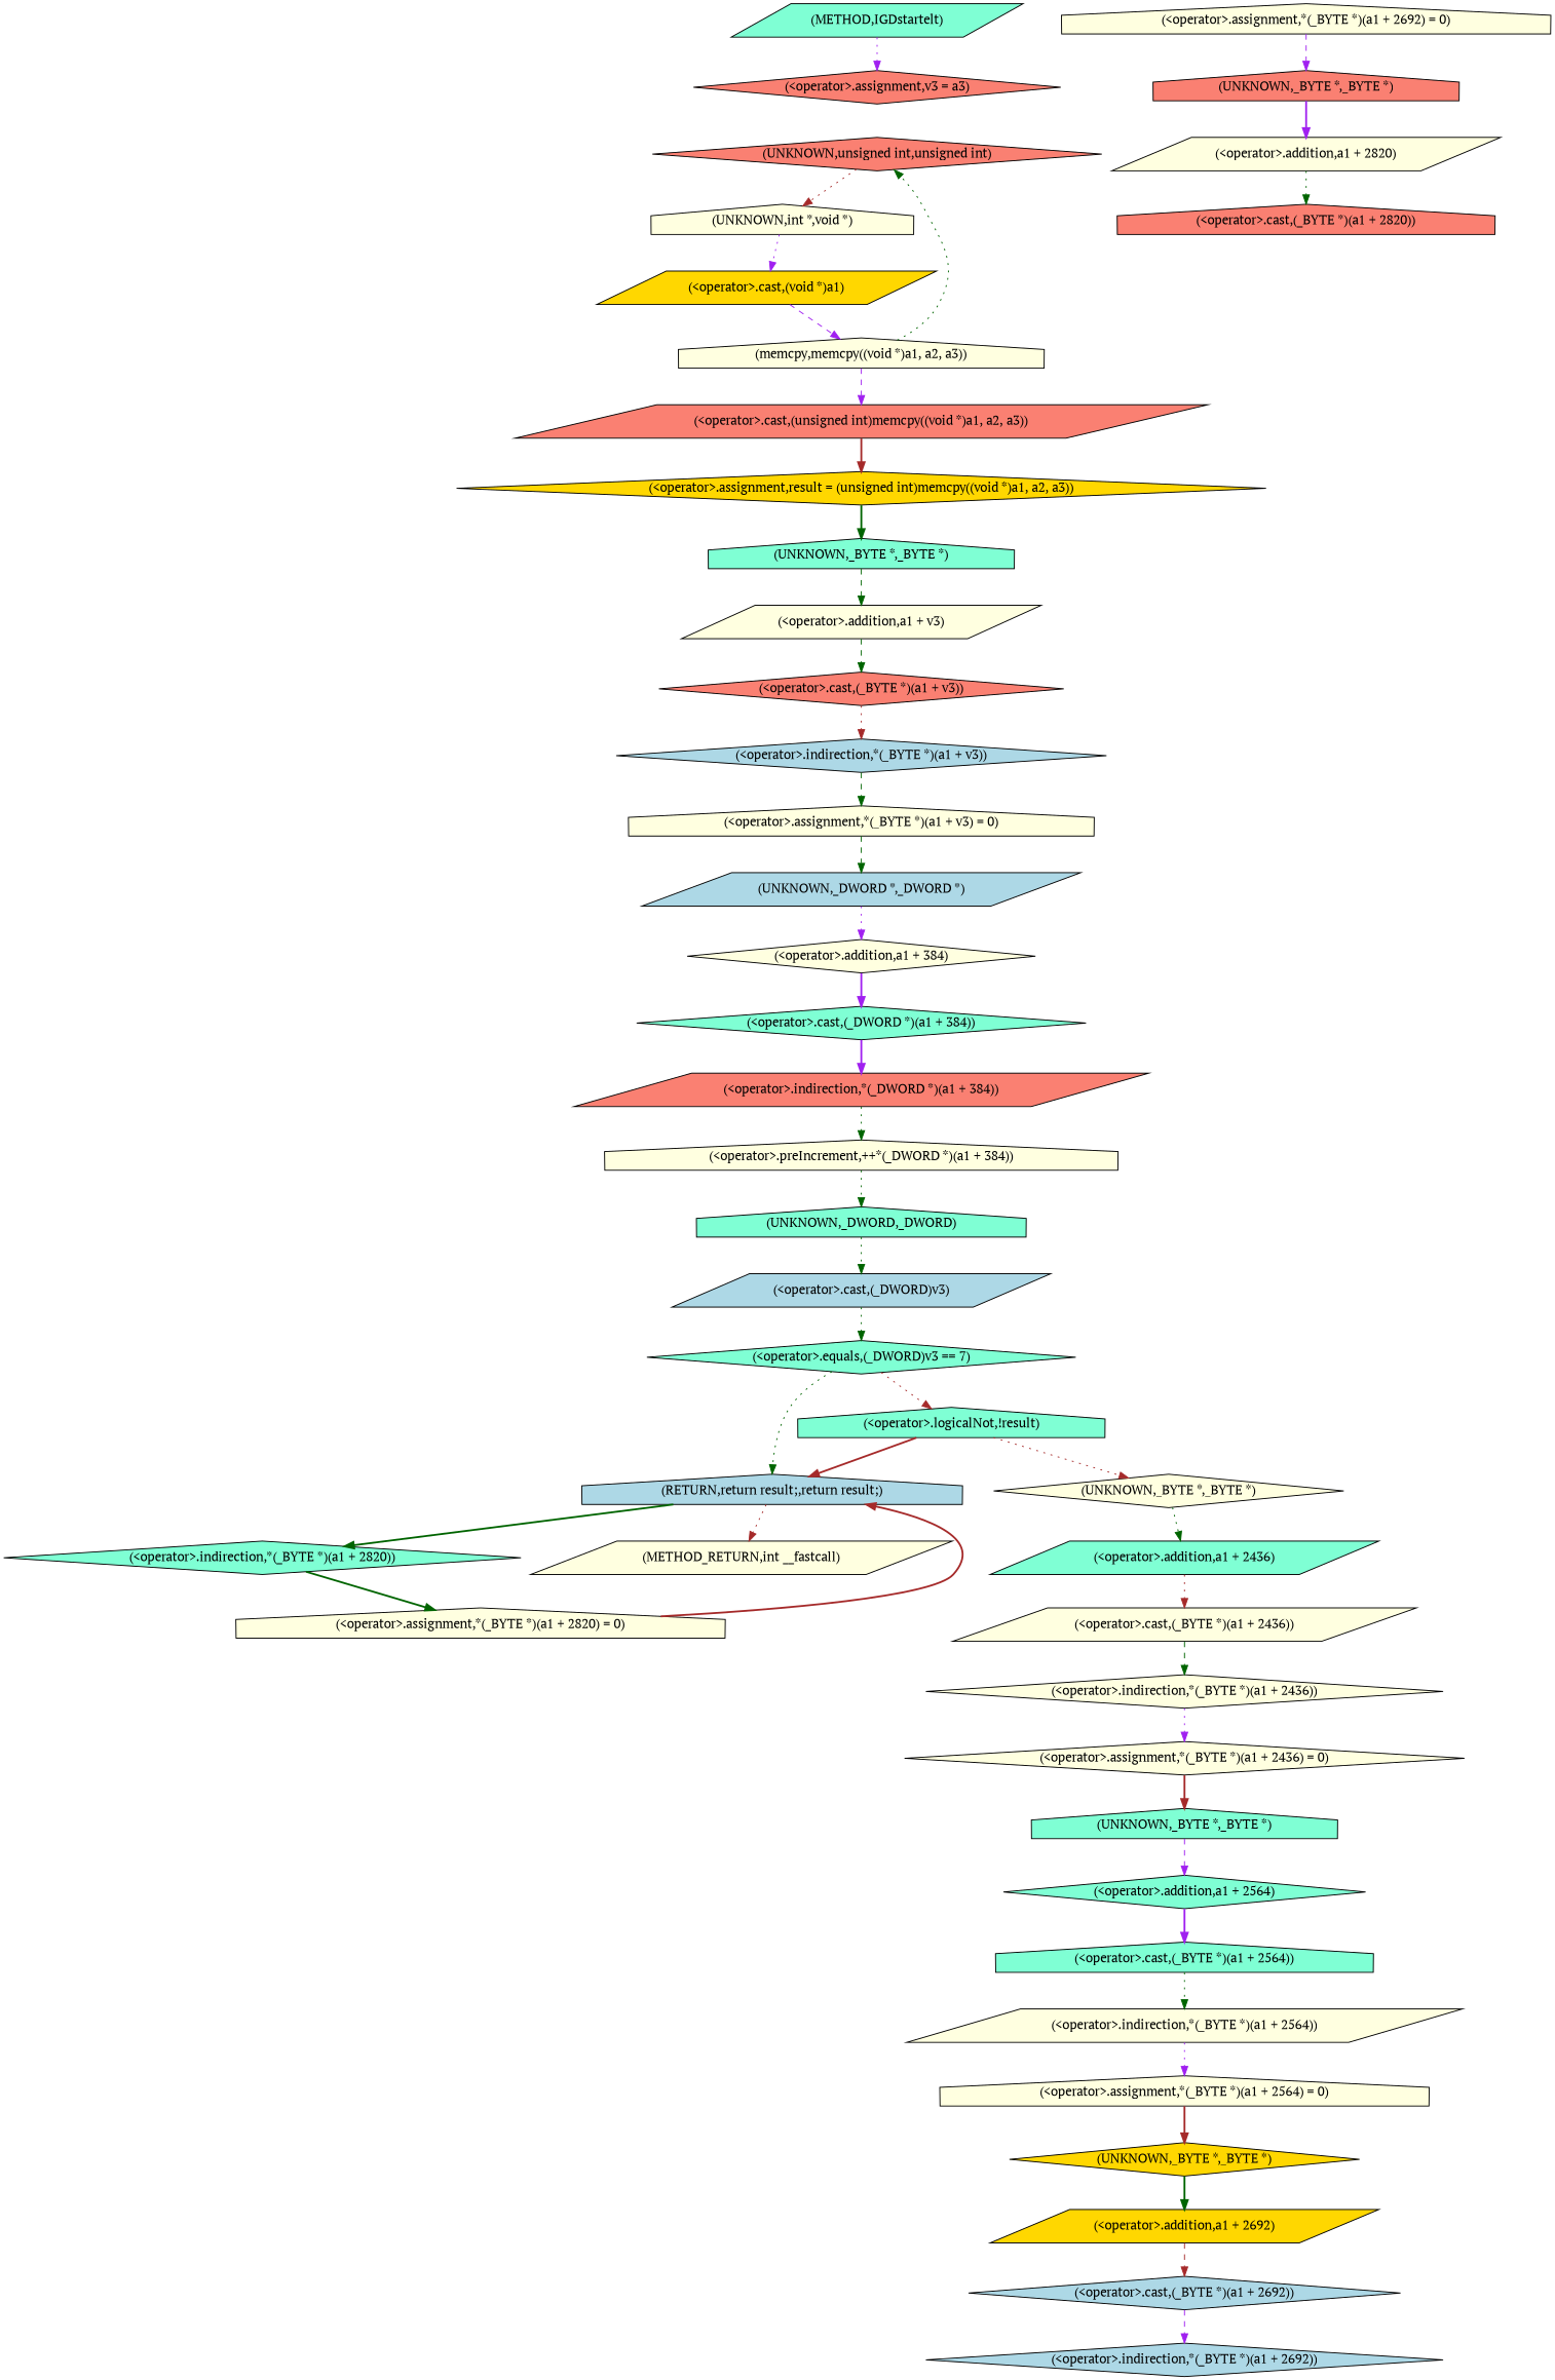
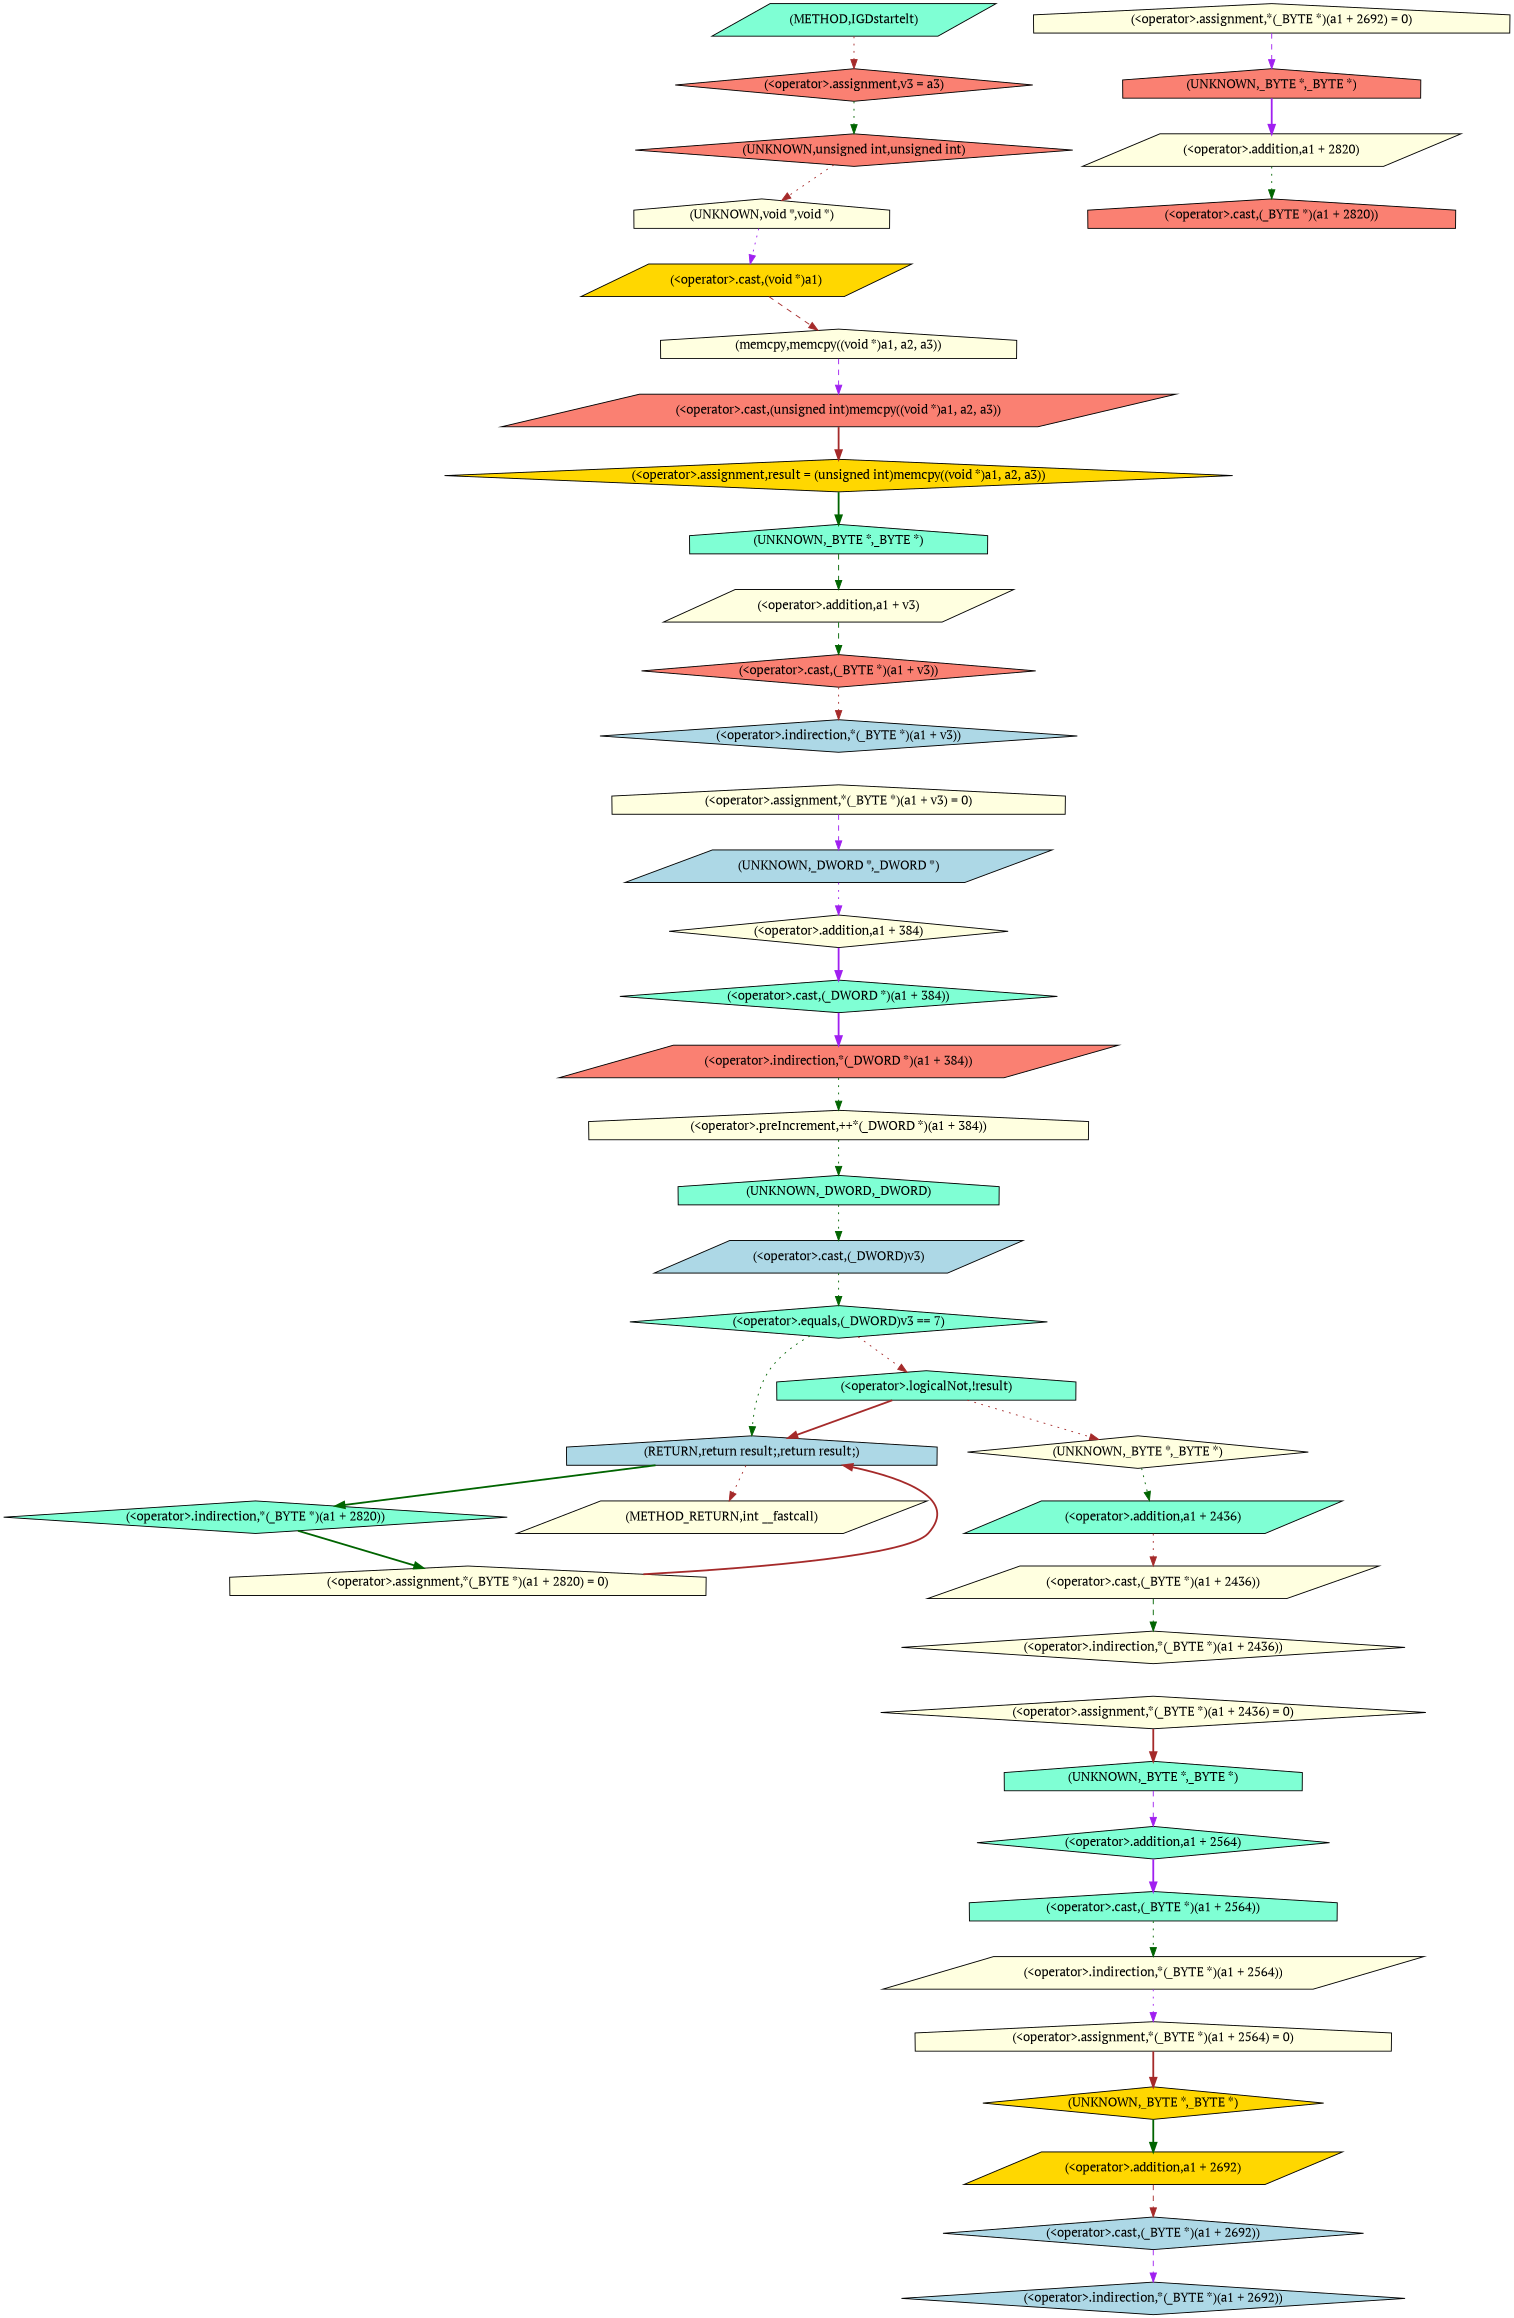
  digraph {
    fontname="PT Serif"
    node [fillcolor=lightyellow fontname="PT Serif" shape=diamond style=filled]
    edge [color=darkgreen fontname="PT Serif" style=dotted]
    n1 [fillcolor=salmon label="(<operator>.assignment,v3 = a3)"]
    n2 [fillcolor=salmon label="(UNKNOWN,unsigned int,unsigned int)"]
-   n3 [label="(UNKNOWN,int *,void *)" shape=house]
+   n3 [label="(UNKNOWN,void *,void *)" shape=house]
    n4 [fillcolor=gold label="(<operator>.assignment,result = (unsigned int)memcpy((void *)a1, a2, a3))"]
    n5 [fillcolor=aquamarine label="(UNKNOWN,_BYTE *,_BYTE *)" shape=house]
    n6 [label="(<operator>.addition,a1 + v3)" shape=parallelogram]
    n7 [fillcolor=salmon label="(<operator>.cast,(unsigned int)memcpy((void *)a1, a2, a3))" shape=parallelogram]
    n8 [fillcolor=gold label="(<operator>.cast,(void *)a1)" shape=parallelogram]
    n9 [label="(memcpy,memcpy((void *)a1, a2, a3))" shape=house]
    n10 [label="(<operator>.assignment,*(_BYTE *)(a1 + v3) = 0)" shape=house]
    n11 [fillcolor=lightblue label="(UNKNOWN,_DWORD *,_DWORD *)" shape=parallelogram]
    n12 [label="(<operator>.addition,a1 + 384)"]
    n13 [fillcolor=lightblue label="(<operator>.indirection,*(_BYTE *)(a1 + v3))"]
    n14 [fillcolor=salmon label="(<operator>.cast,(_BYTE *)(a1 + v3))"]
    n15 [label="(<operator>.preIncrement,++*(_DWORD *)(a1 + 384))" shape=house]
    n16 [fillcolor=aquamarine label="(UNKNOWN,_DWORD,_DWORD)" shape=house]
    n17 [fillcolor=lightblue label="(<operator>.cast,(_DWORD)v3)" shape=parallelogram]
    n18 [fillcolor=salmon label="(<operator>.indirection,*(_DWORD *)(a1 + 384))" shape=parallelogram]
    n19 [fillcolor=aquamarine label="(<operator>.cast,(_DWORD *)(a1 + 384))"]
    n20 [fillcolor=aquamarine label="(<operator>.equals,(_DWORD)v3 == 7)"]
    n21 [fillcolor=aquamarine label="(<operator>.logicalNot,!result)" shape=house]
    n22 [fillcolor=lightblue label="(RETURN,return result;,return result;)" shape=house]
    n23 [label="(UNKNOWN,_BYTE *,_BYTE *)"]
    n24 [fillcolor=aquamarine label="(<operator>.indirection,*(_BYTE *)(a1 + 2820))"]
    n25 [label="(METHOD_RETURN,int __fastcall)" shape=parallelogram]
    n26 [fillcolor=aquamarine label="(<operator>.addition,a1 + 2436)" shape=parallelogram]
    n27 [label="(<operator>.assignment,*(_BYTE *)(a1 + 2436) = 0)"]
    n28 [fillcolor=aquamarine label="(UNKNOWN,_BYTE *,_BYTE *)" shape=house]
    n29 [fillcolor=aquamarine label="(<operator>.addition,a1 + 2564)"]
    n30 [label="(<operator>.indirection,*(_BYTE *)(a1 + 2436))"]
    n31 [label="(<operator>.cast,(_BYTE *)(a1 + 2436))" shape=parallelogram]
    n32 [label="(<operator>.assignment,*(_BYTE *)(a1 + 2564) = 0)" shape=house]
    n33 [fillcolor=gold label="(UNKNOWN,_BYTE *,_BYTE *)"]
    n34 [fillcolor=gold label="(<operator>.addition,a1 + 2692)" shape=parallelogram]
    n35 [label="(<operator>.indirection,*(_BYTE *)(a1 + 2564))" shape=parallelogram]
    n36 [fillcolor=aquamarine label="(<operator>.cast,(_BYTE *)(a1 + 2564))" shape=house]
    n37 [label="(<operator>.assignment,*(_BYTE *)(a1 + 2692) = 0)" shape=house]
    n38 [fillcolor=salmon label="(UNKNOWN,_BYTE *,_BYTE *)" shape=house]
    n39 [label="(<operator>.addition,a1 + 2820)" shape=parallelogram]
    n40 [fillcolor=lightblue label="(<operator>.indirection,*(_BYTE *)(a1 + 2692))"]
    n41 [fillcolor=lightblue label="(<operator>.cast,(_BYTE *)(a1 + 2692))"]
    n42 [label="(<operator>.assignment,*(_BYTE *)(a1 + 2820) = 0)" shape=house]
    n43 [fillcolor=salmon label="(<operator>.cast,(_BYTE *)(a1 + 2820))" shape=house]
    n44 [fillcolor=aquamarine label="(METHOD,IGDstartelt)" shape=parallelogram]
-   n9 -> n2
+   n1 -> n2
    n2 -> n3 [color=brown]
    n3 -> n8 [color=purple]
    n4 -> n5 [style=bold]
    n5 -> n6 [style=dashed]
    n6 -> n14 [style=dashed]
    n7 -> n4 [color=brown style=bold]
-   n8 -> n9 [color=purple style=dashed]
+   n8 -> n9 [color=brown style=dashed]
    n9 -> n7 [color=purple style=dashed]
-   n10 -> n11 [style=dashed]
+   n10 -> n11 [color=purple style=dashed]
    n11 -> n12 [color=purple]
    n12 -> n19 [color=purple style=bold]
-   n13 -> n10 [style=dashed]
    n14 -> n13 [color=brown]
    n15 -> n16
    n16 -> n17
    n17 -> n20
    n18 -> n15
    n19 -> n18 [color=purple style=bold]
    n20 -> n21 [color=brown]
    n20 -> n22
    n21 -> n22 [color=brown style=bold]
    n21 -> n23 [color=brown]
    n22 -> n24 [style=bold]
    n22 -> n25 [color=brown]
    n23 -> n26
    n24 -> n42 [style=bold]
    n26 -> n31 [color=brown]
    n27 -> n28 [color=brown style=bold]
    n28 -> n29 [color=purple style=dashed]
    n29 -> n36 [color=purple style=bold]
-   n30 -> n27 [color=purple]
    n31 -> n30 [style=dashed]
    n32 -> n33 [color=brown style=bold]
    n33 -> n34 [style=bold]
    n34 -> n41 [color=brown style=dashed]
    n35 -> n32 [color=purple]
    n36 -> n35
    n37 -> n38 [color=purple style=dashed]
    n38 -> n39 [color=purple style=bold]
    n39 -> n43
    n41 -> n40 [color=purple style=dashed]
    n42 -> n22 [color=brown style=bold]
-   n44 -> n1 [color=purple]
+   n44 -> n1 [color=brown]
  }
